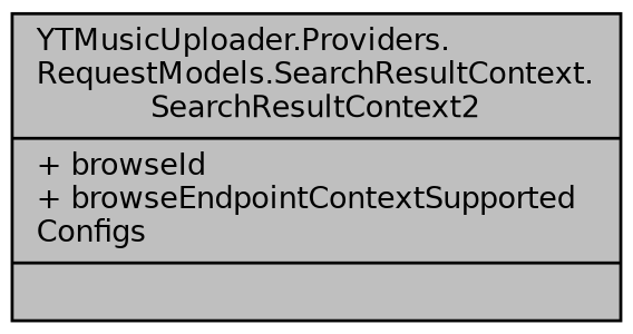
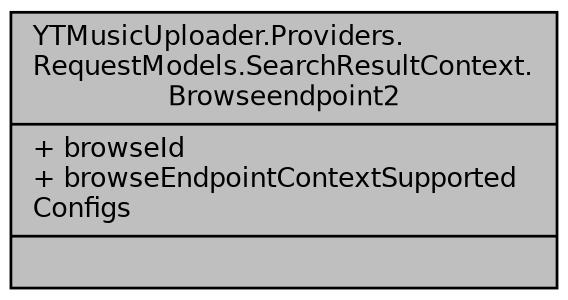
  digraph {
-   n1 [color=black fillcolor=grey75 fontcolor=black fontname=Helvetica fontsize=10 height=0.2 label="{YTMusicUploader.Providers.\lRequestModels.SearchResultContext.\lSearchResultContext2\n|+ browseId\l+ browseEndpointContextSupported\lConfigs\l|}" shape=record style=filled width=0.4]
+   n1 [color=black fillcolor=grey75 fontcolor=black fontname=Helvetica fontsize=10 height=0.2 label="{YTMusicUploader.Providers.\lRequestModels.SearchResultContext.\lBrowseendpoint2\n|+ browseId\l+ browseEndpointContextSupported\lConfigs\l|}" shape=record style=filled width=0.4]
  }
